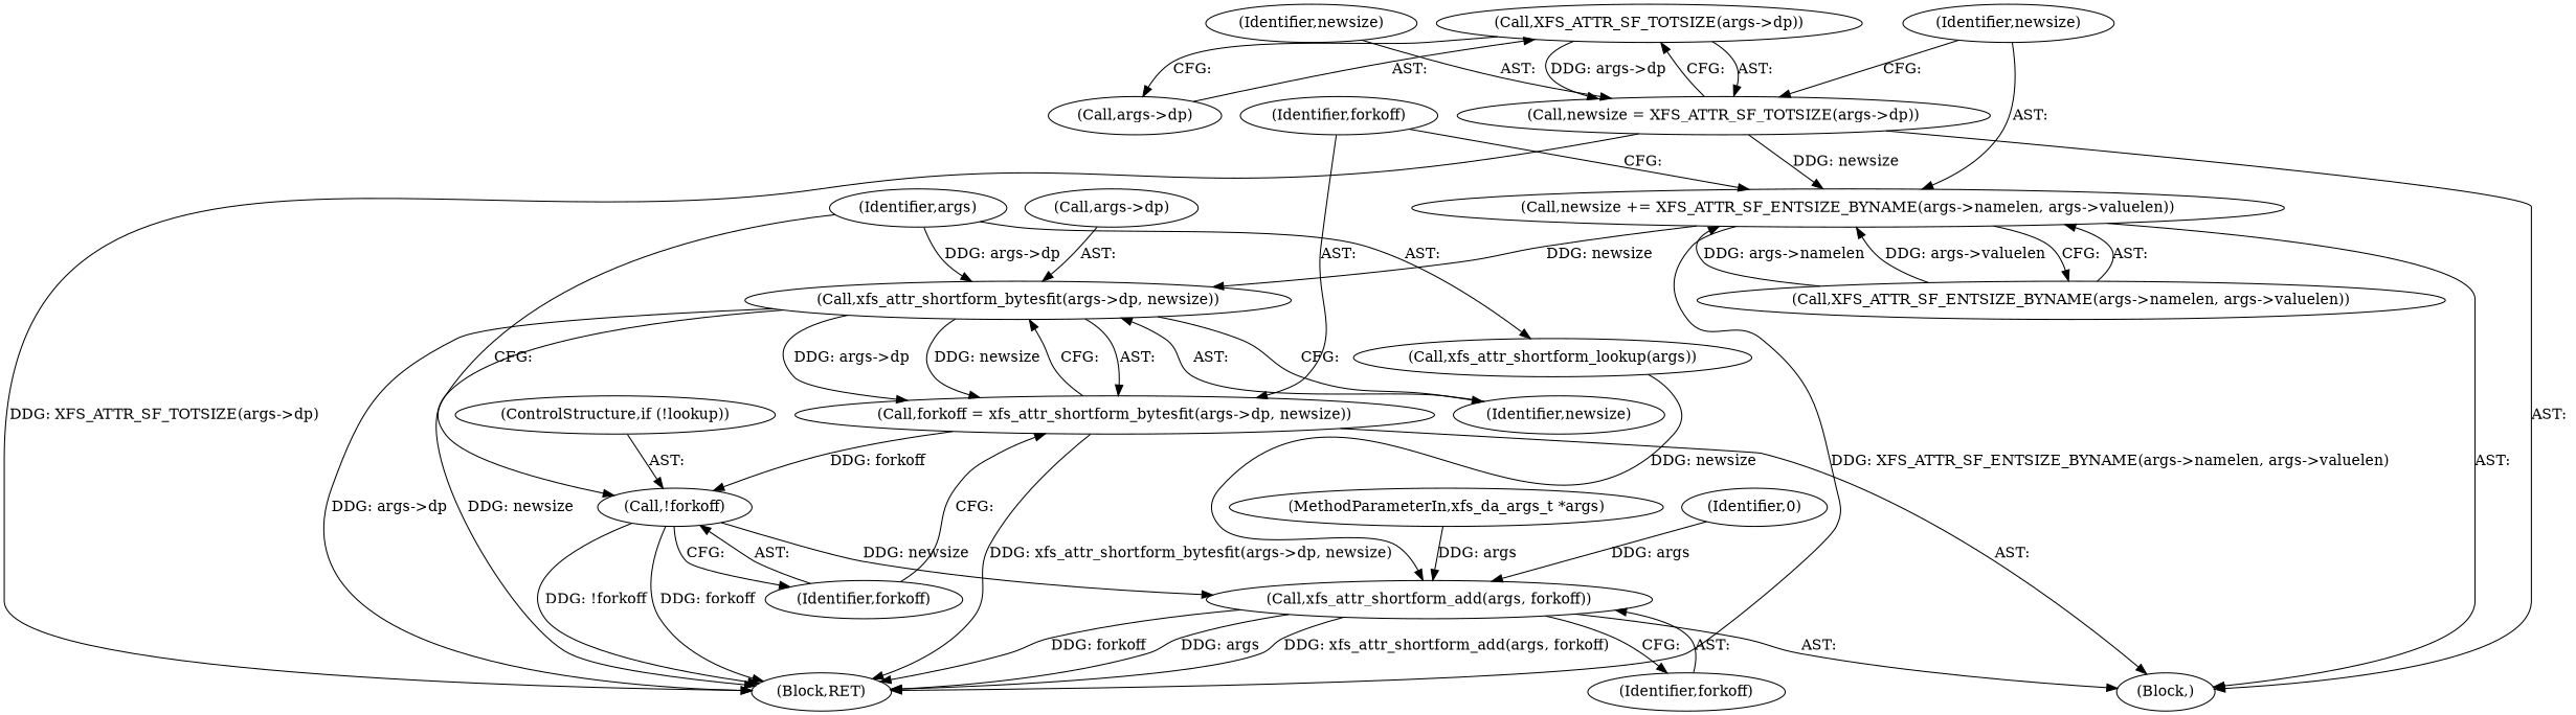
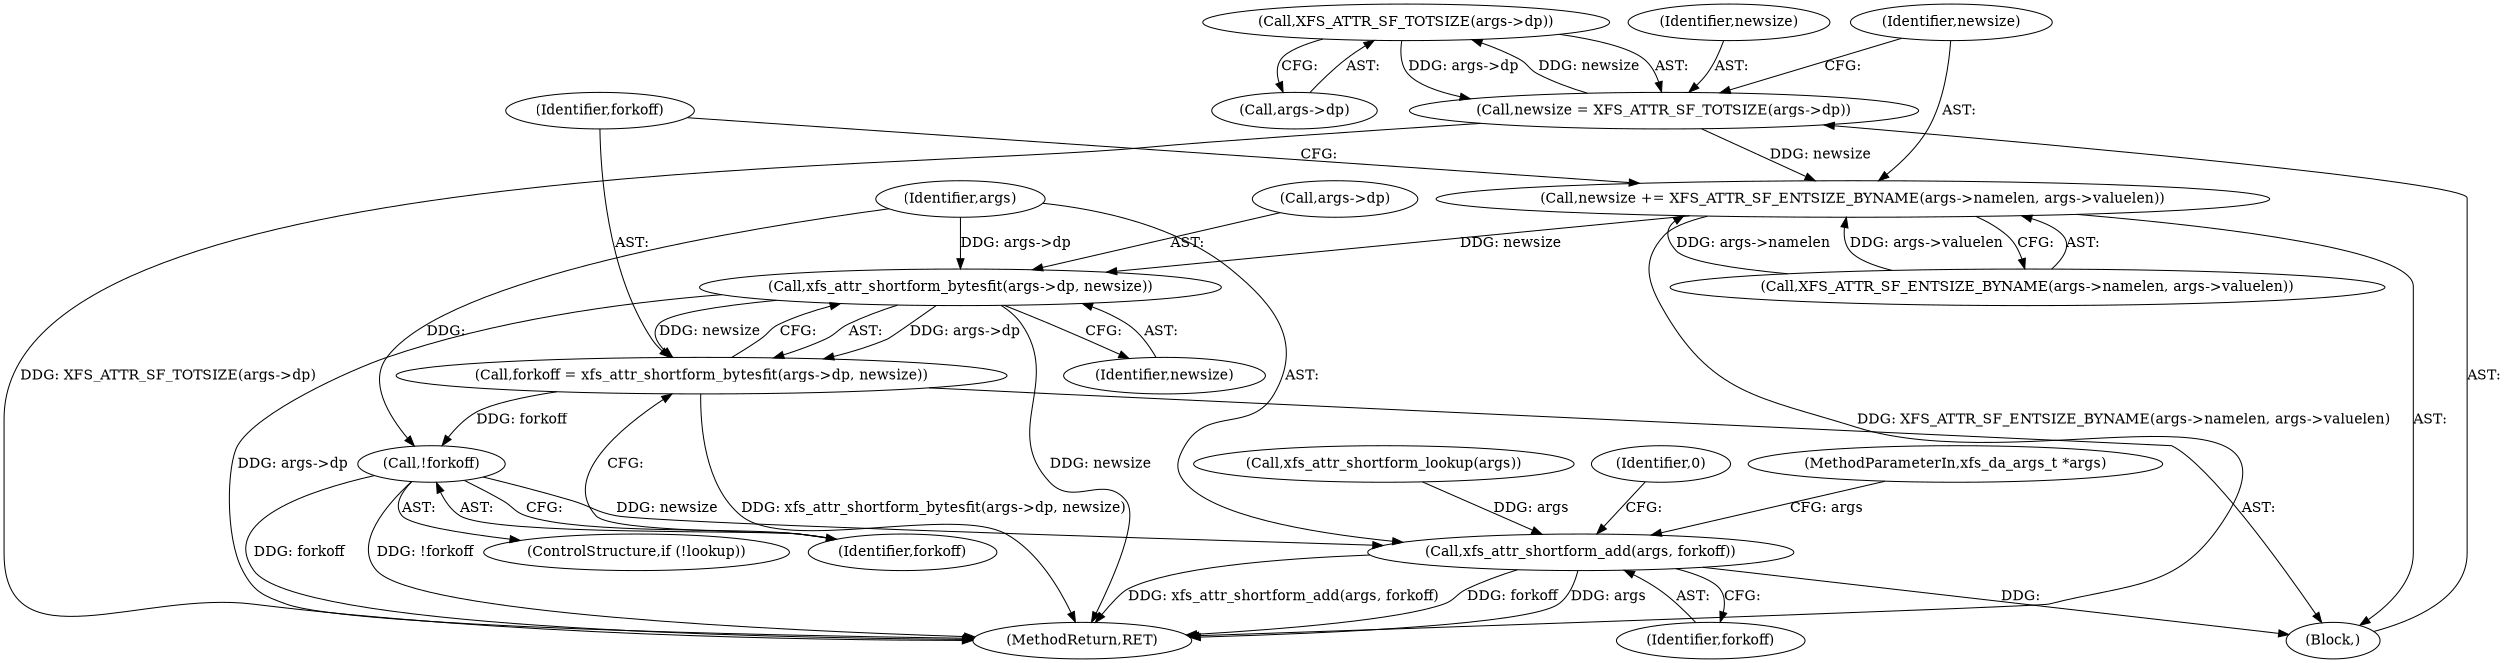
  digraph {
    n1 [label="(Call,XFS_ATTR_SF_TOTSIZE(args->dp))"]
    n2 [label="(Call,newsize = XFS_ATTR_SF_TOTSIZE(args->dp))"]
    n3 [label="(Call,args->dp)"]
    n4 [label="(Call,newsize += XFS_ATTR_SF_ENTSIZE_BYNAME(args->namelen, args->valuelen))"]
    n5 [label="(Block,)"]
-   n6 [label="(Block,RET)"]
+   n6 [label="(MethodReturn,RET)"]
    n7 [label="(Call,xfs_attr_shortform_bytesfit(args->dp, newsize))"]
    n8 [label="(Call,forkoff = xfs_attr_shortform_bytesfit(args->dp, newsize))"]
    n9 [label="(Identifier,newsize)"]
    n10 [label="(Call,XFS_ATTR_SF_ENTSIZE_BYNAME(args->namelen, args->valuelen))"]
    n11 [label="(Call,!forkoff)"]
    n12 [label="(Call,xfs_attr_shortform_add(args, forkoff))"]
    n13 [label="(ControlStructure,if (!lookup))"]
    n14 [label="(Identifier,forkoff)"]
    n15 [label="(Identifier,forkoff)"]
    n16 [label="(Call,args->dp)"]
    n17 [label="(MethodParameterIn,xfs_da_args_t *args)"]
    n18 [label="(Call,xfs_attr_shortform_lookup(args))"]
    n19 [label="(Identifier,forkoff)"]
    n20 [label="(Identifier,0)"]
    n21 [label="(Identifier,args)"]
    n22 [label="(Identifier,newsize)"]
    n23 [label="(Identifier,newsize)"]
    n1 -> n2 [label="AST: "]
    n1 -> n2 [label="DDG: args->dp"]
    n1 -> n3 [label="CFG: "]
-   n2 -> n1 [label="CFG: "]
+   n2 -> n1 [label="DDG: newsize"]
    n2 -> n4 [label="DDG: newsize"]
-   n2 -> n5 [label="AST: "]
+   n5 -> n2 [label="AST: "]
    n2 -> n6 [label="DDG: XFS_ATTR_SF_TOTSIZE(args->dp)"]
    n3 -> n1 [label="AST: "]
    n4 -> n5 [label="AST: "]
    n4 -> n6 [label="DDG: XFS_ATTR_SF_ENTSIZE_BYNAME(args->namelen, args->valuelen)"]
    n4 -> n7 [label="DDG: newsize"]
    n4 -> n10 [label="CFG: "]
    n7 -> n6 [label="DDG: newsize"]
    n7 -> n6 [label="DDG: args->dp"]
    n7 -> n8 [label="AST: "]
    n7 -> n8 [label="DDG: args->dp"]
    n7 -> n8 [label="DDG: newsize"]
    n7 -> n9 [label="CFG: "]
    n8 -> n5 [label="AST: "]
    n8 -> n6 [label="DDG: xfs_attr_shortform_bytesfit(args->dp, newsize)"]
    n8 -> n7 [label="CFG: "]
    n8 -> n11 [label="DDG: forkoff"]
    n9 -> n7 [label="AST: "]
    n10 -> n4 [label="AST: "]
    n10 -> n4 [label="DDG: args->namelen"]
    n10 -> n4 [label="DDG: args->valuelen"]
    n11 -> n6 [label="DDG: forkoff"]
    n11 -> n6 [label="DDG: !forkoff"]
    n11 -> n12 [label="DDG: newsize"]
-   n13 -> n11 [label="AST: "]
+   n11 -> n13 [label="AST: "]
    n11 -> n14 [label="CFG: "]
-   n12 -> n5 [label="AST: "]
+   n12 -> n5 [label="DDG: "]
    n12 -> n6 [label="DDG: forkoff"]
    n12 -> n6 [label="DDG: args"]
    n12 -> n6 [label="DDG: xfs_attr_shortform_add(args, forkoff)"]
    n12 -> n15 [label="CFG: "]
    n14 -> n8 [label="CFG: "]
    n14 -> n11 [label="AST: "]
    n15 -> n12 [label="AST: "]
    n16 -> n7 [label="AST: "]
-   n17 -> n12 [label="DDG: args"]
-   n18 -> n12 [label="DDG: newsize"]
+   n17 -> n12 [label="CFG: args"]
+   n18 -> n12 [label="DDG: args"]
    n19 -> n4 [label="CFG: "]
    n19 -> n8 [label="AST: "]
-   n20 -> n12 [label="DDG: args"]
+   n20 -> n12 [label="CFG: "]
    n21 -> n7 [label="DDG: args->dp"]
-   n21 -> n11 [label="CFG: "]
-   n21 -> n18 [label="AST: "]
+   n21 -> n11 [label="DDG: "]
+   n21 -> n12 [label="AST: "]
    n22 -> n2 [label="AST: "]
    n23 -> n2 [label="CFG: "]
    n23 -> n4 [label="AST: "]
  }
